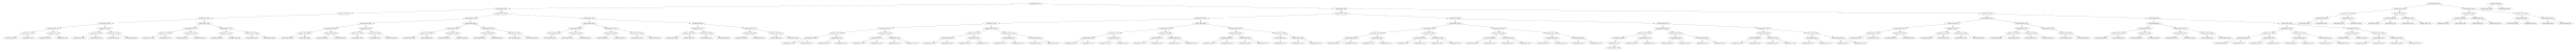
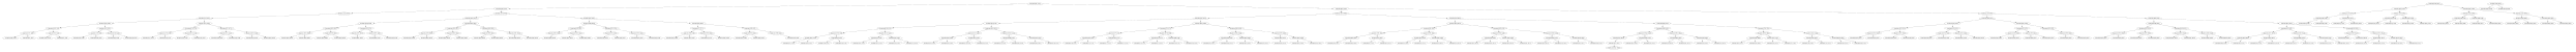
  digraph {
    fontname=Inter
    node [fontname=Inter]
    edge [fontname=Inter]
    n1 [label="Node{data=[6191, 6191]}"]
    n2 [label="Node{data=[5561, 5561]}"]
    n3 [label="Node{data=[8642, 8642]}"]
    n4 [label="Node{data=[5266, 5266]}"]
    n5 [label="Node{data=[5593, 5593]}"]
    n6 [label="Node{data=[6906, 6906]}"]
    n7 [label="Node{data=[8791, 8791]}"]
    n8 [label="Node{data=[2716, 2716]}"]
    n9 [label="Node{data=[5577, 5577]}"]
    n10 [label="Node{data=[5707, 5707]}"]
    n11 [label="Node{data=[1885, 1885]}"]
    n12 [label="Node{data=[2724, 2724]}"]
    n13 [label="Node{data=[5282, 5282]}"]
    n14 [label="Node{data=[5274, 5274]}"]
    n15 [label="Node{data=[5435, 5435]}"]
    n16 [label="Node{data=[1263, 1263]}"]
    n17 [label="Node{data=[2235, 2235]}"]
    n18 [label="Node{data=[2720, 2720]}"]
    n19 [label="Node{data=[4371, 4371]}"]
    n20 [label="Node{data=[1261, 1261]}"]
    n21 [label="Node{data=[1813, 1813]}"]
    n22 [label="Node{data=[2187, 2187]}"]
    n23 [label="Node{data=[2538, 2538]}"]
    n24 [label="Node{data=[1260, 1260]}"]
    n25 [label="Node{data=[1262, 1262]}"]
    n26 [label="Node{data=[1442, 1442]}"]
    n27 [label="Node{data=[1815, 1815]}"]
    n28 [label="Node{data=[2176, 2176]}"]
    n29 [label="Node{data=[2228, 2228]}"]
    n30 [label="Node{data=[2250, 2250]}"]
    n31 [label="Node{data=[2546, 2546]}"]
    n32 [label="Node{data=[2718, 2718]}"]
    n33 [label="Node{data=[2722, 2722]}"]
    n34 [label="Node{data=[4122, 4122]}"]
    n35 [label="Node{data=[5108, 5108]}"]
    n36 [label="Node{data=[2717, 2717]}"]
    n37 [label="Node{data=[2719, 2719]}"]
    n38 [label="Node{data=[2721, 2721]}"]
    n39 [label="Node{data=[2723, 2723]}"]
    n40 [label="Node{data=[3526, 3526]}"]
    n41 [label="Node{data=[4138, 4138]}"]
    n42 [label="Node{data=[4819, 4819]}"]
    n43 [label="Node{data=[5265, 5265]}"]
    n44 [label="Node{data=[5270, 5270]}"]
    n45 [label="Node{data=[5278, 5278]}"]
    n46 [label="Node{data=[5286, 5286]}"]
    n47 [label="Node{data=[5557, 5557]}"]
    n48 [label="Node{data=[5268, 5268]}"]
    n49 [label="Node{data=[5272, 5272]}"]
    n50 [label="Node{data=[5276, 5276]}"]
    n51 [label="Node{data=[5280, 5280]}"]
    n52 [label="Node{data=[5267, 5267]}"]
    n53 [label="Node{data=[5269, 5269]}"]
    n54 [label="Node{data=[5271, 5271]}"]
    n55 [label="Node{data=[5273, 5273]}"]
    n56 [label="Node{data=[5275, 5275]}"]
    n57 [label="Node{data=[5277, 5277]}"]
    n58 [label="Node{data=[5279, 5279]}"]
    n59 [label="Node{data=[5281, 5281]}"]
    n60 [label="Node{data=[5284, 5284]}"]
    n61 [label="Node{data=[5288, 5288]}"]
    n62 [label="Node{data=[5529, 5529]}"]
    n63 [label="Node{data=[5559, 5559]}"]
    n64 [label="Node{data=[5283, 5283]}"]
    n65 [label="Node{data=[5285, 5285]}"]
    n66 [label="Node{data=[5287, 5287]}"]
    n67 [label="Node{data=[5289, 5289]}"]
    n68 [label="Node{data=[5504, 5504]}"]
    n69 [label="Node{data=[5530, 5530]}"]
    n70 [label="Node{data=[5558, 5558]}"]
    n71 [label="Node{data=[5560, 5560]}"]
    n72 [label="Node{data=[5569, 5569]}"]
    n73 [label="Node{data=[5585, 5585]}"]
    n74 [label="Node{data=[5699, 5699]}"]
    n75 [label="Node{data=[6074, 6074]}"]
    n76 [label="Node{data=[5565, 5565]}"]
    n77 [label="Node{data=[5573, 5573]}"]
    n78 [label="Node{data=[5581, 5581]}"]
    n79 [label="Node{data=[5589, 5589]}"]
    n80 [label="Node{data=[5563, 5563]}"]
    n81 [label="Node{data=[5567, 5567]}"]
    n82 [label="Node{data=[5571, 5571]}"]
    n83 [label="Node{data=[5575, 5575]}"]
    n84 [label="Node{data=[5562, 5562]}"]
    n85 [label="Node{data=[5564, 5564]}"]
    n86 [label="Node{data=[5566, 5566]}"]
    n87 [label="Node{data=[5568, 5568]}"]
    n88 [label="Node{data=[5570, 5570]}"]
    n89 [label="Node{data=[5574, 5574]}"]
    n90 [label="Node{data=[5576, 5576]}"]
    n91 [label="Node{data=[5579, 5579]}"]
    n92 [label="Node{data=[5583, 5583]}"]
    n93 [label="Node{data=[5587, 5587]}"]
    n94 [label="Node{data=[5591, 5591]}"]
    n95 [label="Node{data=[5578, 5578]}"]
    n96 [label="Node{data=[5580, 5580]}"]
    n97 [label="Node{data=[5582, 5582]}"]
    n98 [label="Node{data=[5584, 5584]}"]
    n99 [label="Node{data=[5586, 5586]}"]
    n100 [label="Node{data=[5588, 5588]}"]
    n101 [label="Node{data=[5590, 5590]}"]
    n102 [label="Node{data=[5592, 5592]}"]
    n103 [label="Node{data=[5597, 5597]}"]
    n104 [label="Node{data=[5703, 5703]}"]
    n105 [label="Node{data=[5711, 5711]}"]
    n106 [label="Node{data=[6187, 6187]}"]
    n107 [label="Node{data=[5595, 5595]}"]
    n108 [label="Node{data=[5632, 5632]}"]
    n109 [label="Node{data=[5701, 5701]}"]
    n110 [label="Node{data=[5705, 5705]}"]
    n111 [label="Node{data=[5594, 5594]}"]
    n112 [label="Node{data=[5601, 5601]}"]
    n113 [label="Node{data=[5688, 5688]}"]
    n114 [label="Node{data=[5700, 5700]}"]
    n115 [label="Node{data=[5702, 5702]}"]
    n116 [label="Node{data=[5704, 5704]}"]
    n117 [label="Node{data=[5706, 5706]}"]
    n118 [label="Node{data=[5709, 5709]}"]
    n119 [label="Node{data=[5796, 5796]}"]
    n120 [label="Node{data=[6185, 6185]}"]
    n121 [label="Node{data=[6189, 6189]}"]
    n122 [label="Node{data=[5708, 5708]}"]
    n123 [label="Node{data=[5710, 5710]}"]
    n124 [label="Node{data=[5712, 5712]}"]
    n125 [label="Node{data=[6053, 6053]}"]
    n126 [label="Node{data=[6184, 6184]}"]
    n127 [label="Node{data=[6186, 6186]}"]
-   n128 [label="Node{data=[6188, 6188]}"]
    n129 [label="Node{data=[6190, 6190]}"]
    n130 [label="Node{data=[6707, 6707]}"]
    n131 [label="Node{data=[6940, 6940]}"]
    n132 [label="Node{data=[8747, 8747]}"]
    n133 [label="Node{data=[8807, 8807]}"]
    n134 [label="Node{data=[6237, 6237]}"]
    n135 [label="Node{data=[6800, 6800]}"]
    n136 [label="Node{data=[6924, 6924]}"]
    n137 [label="Node{data=[6956, 6956]}"]
    n138 [label="Node{data=[6229, 6229]}"]
    n139 [label="Node{data=[6362, 6362]}"]
    n140 [label="Node{data=[6715, 6715]}"]
    n141 [label="Node{data=[6808, 6808]}"]
    n142 [label="Node{data=[6195, 6195]}"]
    n143 [label="Node{data=[6233, 6233]}"]
    n144 [label="Node{data=[6241, 6241]}"]
    n145 [label="Node{data=[6633, 6633]}"]
    n146 [label="Node{data=[6193, 6193]}"]
    n147 [label="Node{data=[6197, 6197]}"]
    n148 [label="Node{data=[6231, 6231]}"]
    n149 [label="Node{data=[6235, 6235]}"]
    n150 [label="Node{data=[6192, 6192]}"]
    n151 [label="Node{data=[6194, 6194]}"]
    n152 [label="Node{data=[6196, 6196]}"]
    n153 [label="Node{data=[6228, 6228]}"]
    n154 [label="Node{data=[6230, 6230]}"]
    n155 [label="Node{data=[6232, 6232]}"]
    n156 [label="Node{data=[6234, 6234]}"]
    n157 [label="Node{data=[6236, 6236]}"]
    n158 [label="Node{data=[6239, 6239]}"]
    n159 [label="Node{data=[6243, 6243]}"]
    n160 [label="Node{data=[6398, 6398]}"]
    n161 [label="Node{data=[6705, 6705]}"]
    n162 [label="Node{data=[6238, 6238]}"]
    n163 [label="Node{data=[6240, 6240]}"]
    n164 [label="Node{data=[6242, 6242]}"]
    n165 [label="Node{data=[6316, 6316]}"]
    n166 [label="Node{data=[6374, 6374]}"]
    n167 [label="Node{data=[6600, 6600]}"]
    n168 [label="Node{data=[6682, 6682]}"]
    n169 [label="Node{data=[6706, 6706]}"]
    n170 [label="Node{data=[6711, 6711]}"]
    n171 [label="Node{data=[6796, 6796]}"]
    n172 [label="Node{data=[6804, 6804]}"]
    n173 [label="Node{data=[6875, 6875]}"]
    n174 [label="Node{data=[6709, 6709]}"]
    n175 [label="Node{data=[6713, 6713]}"]
    n176 [label="Node{data=[6717, 6717]}"]
    n177 [label="Node{data=[6798, 6798]}"]
    n178 [label="Node{data=[6708, 6708]}"]
    n179 [label="Node{data=[6710, 6710]}"]
    n180 [label="Node{data=[6712, 6712]}"]
    n181 [label="Node{data=[6714, 6714]}"]
    n182 [label="Node{data=[6716, 6716]}"]
    n183 [label="Node{data=[6718, 6718]}"]
    n184 [label="Node{data=[6797, 6797]}"]
    n185 [label="Node{data=[6799, 6799]}"]
    n186 [label="Node{data=[6802, 6802]}"]
    n187 [label="Node{data=[6806, 6806]}"]
    n188 [label="Node{data=[6810, 6810]}"]
    n189 [label="Node{data=[6904, 6904]}"]
    n190 [label="Node{data=[6801, 6801]}"]
    n191 [label="Node{data=[6803, 6803]}"]
    n192 [label="Node{data=[6805, 6805]}"]
    n193 [label="Node{data=[6807, 6807]}"]
    n194 [label="Node{data=[6842, 6842]}"]
    n195 [label="Node{data=[6903, 6903]}"]
    n196 [label="Node{data=[6905, 6905]}"]
    n197 [label="Node{data=[6914, 6914]}"]
    n198 [label="Node{data=[6932, 6932]}"]
    n199 [label="Node{data=[6948, 6948]}"]
    n200 [label="Node{data=[7796, 7796]}"]
    n201 [label="Node{data=[6910, 6910]}"]
    n202 [label="Node{data=[6918, 6918]}"]
    n203 [label="Node{data=[6928, 6928]}"]
    n204 [label="Node{data=[6936, 6936]}"]
    n205 [label="Node{data=[6908, 6908]}"]
    n206 [label="Node{data=[6912, 6912]}"]
    n207 [label="Node{data=[6916, 6916]}"]
    n208 [label="Node{data=[6920, 6920]}"]
    n209 [label="Node{data=[6907, 6907]}"]
    n210 [label="Node{data=[6909, 6909]}"]
    n211 [label="Node{data=[6911, 6911]}"]
    n212 [label="Node{data=[6913, 6913]}"]
    n213 [label="Node{data=[6915, 6915]}"]
    n214 [label="Node{data=[6917, 6917]}"]
    n215 [label="Node{data=[6919, 6919]}"]
    n216 [label="Node{data=[6923, 6923]}"]
    n217 [label="Node{data=[6926, 6926]}"]
    n218 [label="Node{data=[6930, 6930]}"]
    n219 [label="Node{data=[6934, 6934]}"]
    n220 [label="Node{data=[6938, 6938]}"]
    n221 [label="Node{data=[6925, 6925]}"]
    n222 [label="Node{data=[6927, 6927]}"]
    n223 [label="Node{data=[6929, 6929]}"]
    n224 [label="Node{data=[6931, 6931]}"]
    n225 [label="Node{data=[6933, 6933]}"]
    n226 [label="Node{data=[6935, 6935]}"]
    n227 [label="Node{data=[6937, 6937]}"]
    n228 [label="Node{data=[6939, 6939]}"]
    n229 [label="Node{data=[6944, 6944]}"]
    n230 [label="Node{data=[6952, 6952]}"]
    n231 [label="Node{data=[6960, 6960]}"]
    n232 [label="Node{data=[8420, 8420]}"]
    n233 [label="Node{data=[6942, 6942]}"]
    n234 [label="Node{data=[6946, 6946]}"]
    n235 [label="Node{data=[6950, 6950]}"]
    n236 [label="Node{data=[6954, 6954]}"]
    n237 [label="Node{data=[6941, 6941]}"]
    n238 [label="Node{data=[6945, 6945]}"]
    n239 [label="Node{data=[6947, 6947]}"]
    n240 [label="Node{data=[6943, 6943]}"]
    n241 [label="Node{data=[6949, 6949]}"]
    n242 [label="Node{data=[6951, 6951]}"]
    n243 [label="Node{data=[6953, 6953]}"]
    n244 [label="Node{data=[6955, 6955]}"]
    n245 [label="Node{data=[6958, 6958]}"]
    n246 [label="Node{data=[7273, 7273]}"]
    n247 [label="Node{data=[7874, 7874]}"]
    n248 [label="Node{data=[8495, 8495]}"]
    n249 [label="Node{data=[6957, 6957]}"]
    n250 [label="Node{data=[6959, 6959]}"]
    n251 [label="Node{data=[6961, 6961]}"]
    n252 [label="Node{data=[7306, 7306]}"]
    n253 [label="Node{data=[7849, 7849]}"]
    n254 [label="Node{data=[7879, 7879]}"]
    n255 [label="Node{data=[8461, 8461]}"]
    n256 [label="Node{data=[8539, 8539]}"]
    n257 [label="Node{data=[8739, 8739]}"]
    n258 [label="Node{data=[8783, 8783]}"]
    n259 [label="Node{data=[8799, 8799]}"]
    n260 [label="Node{data=[9625, 9625]}"]
    n261 [label="Node{data=[8735, 8735]}"]
    n262 [label="Node{data=[8743, 8743]}"]
    n263 [label="Node{data=[8751, 8751]}"]
    n264 [label="Node{data=[8787, 8787]}"]
    n265 [label="Node{data=[8733, 8733]}"]
    n266 [label="Node{data=[8737, 8737]}"]
    n267 [label="Node{data=[8741, 8741]}"]
    n268 [label="Node{data=[8745, 8745]}"]
    n269 [label="Node{data=[8732, 8732]}"]
    n270 [label="Node{data=[8734, 8734]}"]
    n271 [label="Node{data=[8736, 8736]}"]
    n272 [label="Node{data=[8738, 8738]}"]
    n273 [label="Node{data=[8740, 8740]}"]
    n274 [label="Node{data=[8742, 8742]}"]
    n275 [label="Node{data=[8744, 8744]}"]
    n276 [label="Node{data=[8746, 8746]}"]
    n277 [label="Node{data=[8749, 8749]}"]
    n278 [label="Node{data=[8781, 8781]}"]
    n279 [label="Node{data=[8789, 8789]}"]
    n280 [label="Node{data=[8748, 8748]}"]
    n281 [label="Node{data=[8750, 8750]}"]
    n282 [label="Node{data=[8752, 8752]}"]
    n283 [label="Node{data=[8782, 8782]}"]
    n284 [label="Node{data=[8785, 8785]}"]
    n285 [label="Node{data=[8784, 8784]}"]
    n286 [label="Node{data=[8786, 8786]}"]
    n287 [label="Node{data=[8788, 8788]}"]
    n288 [label="Node{data=[8790, 8790]}"]
    n289 [label="Node{data=[8795, 8795]}"]
    n290 [label="Node{data=[8803, 8803]}"]
    n291 [label="Node{data=[8815, 8815]}"]
    n292 [label="Node{data=[9629, 9629]}"]
    n293 [label="Node{data=[8793, 8793]}"]
    n294 [label="Node{data=[8797, 8797]}"]
    n295 [label="Node{data=[8801, 8801]}"]
    n296 [label="Node{data=[8805, 8805]}"]
    n297 [label="Node{data=[8792, 8792]}"]
    n298 [label="Node{data=[8794, 8794]}"]
    n299 [label="Node{data=[8796, 8796]}"]
    n300 [label="Node{data=[8798, 8798]}"]
    n301 [label="Node{data=[8800, 8800]}"]
    n302 [label="Node{data=[8802, 8802]}"]
    n303 [label="Node{data=[8804, 8804]}"]
    n304 [label="Node{data=[8806, 8806]}"]
    n305 [label="Node{data=[8811, 8811]}"]
    n306 [label="Node{data=[9621, 9621]}"]
    n307 [label="Node{data=[9627, 9627]}"]
    n308 [label="Node{data=[9633, 9633]}"]
    n309 [label="Node{data=[8809, 8809]}"]
    n310 [label="Node{data=[8813, 8813]}"]
    n311 [label="Node{data=[8865, 8865]}"]
    n312 [label="Node{data=[9623, 9623]}"]
    n313 [label="Node{data=[8808, 8808]}"]
    n314 [label="Node{data=[8810, 8810]}"]
    n315 [label="Node{data=[8812, 8812]}"]
    n316 [label="Node{data=[8814, 8814]}"]
    n317 [label="Node{data=[8816, 8816]}"]
    n318 [label="Node{data=[9105, 9105]}"]
    n319 [label="Node{data=[9622, 9622]}"]
    n320 [label="Node{data=[9624, 9624]}"]
    n321 [label="Node{data=[9626, 9626]}"]
    n322 [label="Node{data=[9628, 9628]}"]
    n323 [label="Node{data=[9631, 9631]}"]
    n324 [label="Node{data=[9635, 9635]}"]
    n325 [label="Node{data=[9630, 9630]}"]
    n326 [label="Node{data=[9632, 9632]}"]
    n327 [label="Node{data=[9634, 9634]}"]
    n328 [label="Node{data=[9659, 9659]}"]
    n1 -> n2
    n1 -> n3
    n2 -> n4
    n2 -> n5
    n3 -> n6
    n3 -> n7
    n4 -> n8
    n5 -> n9
    n5 -> n10
    n6 -> n130
    n6 -> n131
    n7 -> n132
    n7 -> n133
    n8 -> n11
    n8 -> n12
    n9 -> n72
    n9 -> n73
    n10 -> n74
    n10 -> n75
    n11 -> n16
    n11 -> n17
    n12 -> n18
    n12 -> n19
    n13 -> n14
    n13 -> n15
    n14 -> n44
    n14 -> n45
    n15 -> n46
    n15 -> n47
    n16 -> n20
    n16 -> n21
    n17 -> n22
    n17 -> n23
    n18 -> n32
    n18 -> n33
    n19 -> n34
    n19 -> n35
    n20 -> n24
    n20 -> n25
    n21 -> n26
    n21 -> n27
    n22 -> n28
    n22 -> n29
    n23 -> n30
    n23 -> n31
    n32 -> n36
    n32 -> n37
    n33 -> n38
    n33 -> n39
    n34 -> n40
    n34 -> n41
    n35 -> n42
    n35 -> n43
    n44 -> n48
    n44 -> n49
    n45 -> n50
    n45 -> n51
    n46 -> n60
    n46 -> n61
    n47 -> n62
    n47 -> n63
    n48 -> n52
    n48 -> n53
    n49 -> n54
    n49 -> n55
    n50 -> n56
    n50 -> n57
    n51 -> n58
    n51 -> n59
    n60 -> n64
    n60 -> n65
    n61 -> n66
    n61 -> n67
    n62 -> n68
    n62 -> n69
    n63 -> n70
    n63 -> n71
    n72 -> n76
    n72 -> n77
    n73 -> n78
    n73 -> n79
    n74 -> n103
    n74 -> n104
    n75 -> n105
    n75 -> n106
    n76 -> n80
    n76 -> n81
    n77 -> n82
    n77 -> n83
    n78 -> n91
    n78 -> n92
    n79 -> n93
    n79 -> n94
    n80 -> n84
    n80 -> n85
    n81 -> n86
    n81 -> n87
    n82 -> n88
    n83 -> n89
    n83 -> n90
    n91 -> n95
    n91 -> n96
    n92 -> n97
    n92 -> n98
    n93 -> n99
    n93 -> n100
    n94 -> n101
    n94 -> n102
    n103 -> n107
    n103 -> n108
    n104 -> n109
    n104 -> n110
    n105 -> n118
    n105 -> n119
    n106 -> n120
    n106 -> n121
    n107 -> n111
    n108 -> n112
    n108 -> n113
    n109 -> n114
    n109 -> n115
    n110 -> n116
    n110 -> n117
    n118 -> n122
    n118 -> n123
    n119 -> n124
    n119 -> n125
    n120 -> n126
    n120 -> n127
-   n121 -> n128
    n121 -> n129
    n130 -> n134
    n130 -> n135
    n131 -> n136
    n131 -> n137
    n132 -> n257
    n132 -> n258
    n133 -> n259
    n133 -> n260
    n134 -> n138
    n134 -> n139
    n135 -> n140
    n135 -> n141
    n136 -> n197
    n136 -> n198
    n137 -> n199
    n137 -> n200
    n138 -> n142
    n138 -> n143
    n139 -> n144
    n139 -> n145
    n140 -> n170
    n140 -> n171
    n141 -> n172
    n141 -> n173
    n142 -> n146
    n142 -> n147
    n143 -> n148
    n143 -> n149
    n144 -> n158
    n144 -> n159
    n145 -> n160
    n145 -> n161
    n146 -> n150
    n146 -> n151
    n147 -> n152
    n147 -> n153
    n148 -> n154
    n148 -> n155
    n149 -> n156
    n149 -> n157
    n158 -> n162
    n158 -> n163
    n159 -> n164
    n159 -> n165
    n160 -> n166
    n160 -> n167
    n161 -> n168
    n161 -> n169
    n170 -> n174
    n170 -> n175
    n171 -> n176
    n171 -> n177
    n172 -> n186
    n172 -> n187
    n173 -> n188
    n173 -> n189
    n174 -> n178
    n174 -> n179
    n175 -> n180
    n175 -> n181
    n176 -> n182
    n176 -> n183
    n177 -> n184
    n177 -> n185
    n186 -> n190
    n186 -> n191
    n187 -> n192
    n187 -> n193
    n188 -> n194
    n189 -> n195
    n189 -> n196
    n197 -> n201
    n197 -> n202
    n198 -> n203
    n198 -> n204
    n199 -> n229
    n199 -> n230
    n200 -> n231
    n200 -> n232
    n201 -> n205
    n201 -> n206
    n202 -> n207
    n202 -> n208
    n203 -> n217
    n203 -> n218
    n204 -> n219
    n204 -> n220
    n205 -> n209
    n205 -> n210
    n206 -> n211
    n206 -> n212
    n207 -> n213
    n207 -> n214
    n208 -> n215
    n208 -> n216
    n217 -> n221
    n217 -> n222
    n218 -> n223
    n218 -> n224
    n219 -> n225
    n219 -> n226
    n220 -> n227
    n220 -> n228
    n229 -> n233
    n229 -> n234
    n230 -> n235
    n230 -> n236
    n231 -> n245
    n231 -> n246
    n232 -> n247
    n232 -> n248
    n233 -> n237
    n234 -> n238
    n234 -> n239
    n235 -> n241
    n235 -> n242
    n236 -> n243
    n236 -> n244
    n237 -> n240
    n245 -> n249
    n245 -> n250
    n246 -> n251
    n246 -> n252
    n247 -> n253
    n247 -> n254
    n248 -> n255
    n248 -> n256
    n257 -> n261
    n257 -> n262
    n258 -> n263
    n258 -> n264
    n259 -> n289
    n259 -> n290
    n260 -> n291
    n260 -> n292
    n261 -> n265
    n261 -> n266
    n262 -> n267
    n262 -> n268
    n263 -> n277
    n263 -> n278
    n264 -> n279
    n265 -> n269
    n265 -> n270
    n266 -> n271
    n266 -> n272
    n267 -> n273
    n267 -> n274
    n268 -> n275
    n268 -> n276
    n277 -> n280
    n277 -> n281
    n278 -> n282
    n278 -> n283
    n279 -> n287
    n279 -> n288
    n284 -> n285
    n284 -> n286
    n289 -> n293
    n289 -> n294
    n290 -> n295
    n290 -> n296
    n291 -> n305
    n291 -> n306
    n292 -> n307
    n292 -> n308
    n293 -> n297
    n293 -> n298
    n294 -> n299
    n294 -> n300
    n295 -> n301
    n295 -> n302
    n296 -> n303
    n296 -> n304
    n305 -> n309
    n305 -> n310
    n306 -> n311
    n306 -> n312
    n307 -> n321
    n307 -> n322
    n308 -> n323
    n308 -> n324
    n309 -> n313
    n309 -> n314
    n310 -> n315
    n310 -> n316
    n311 -> n317
    n311 -> n318
    n312 -> n319
    n312 -> n320
    n323 -> n325
    n323 -> n326
    n324 -> n327
    n324 -> n328
  }
